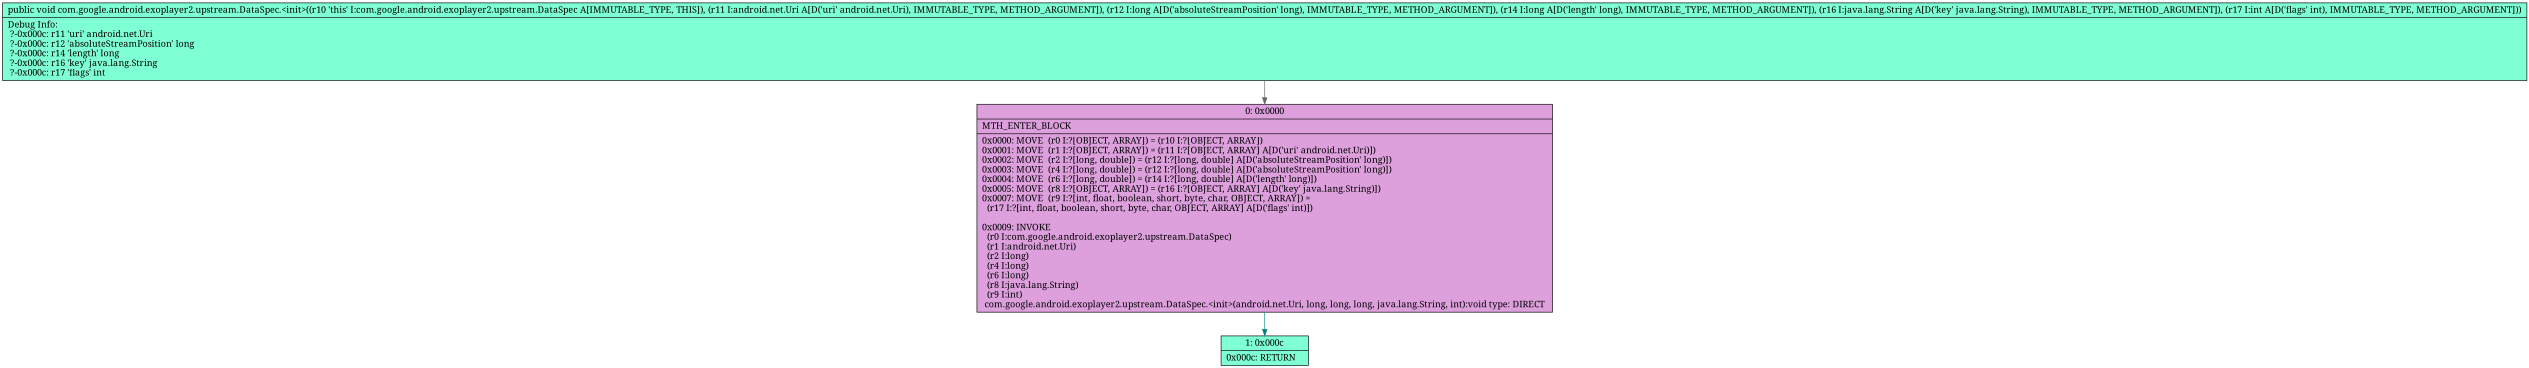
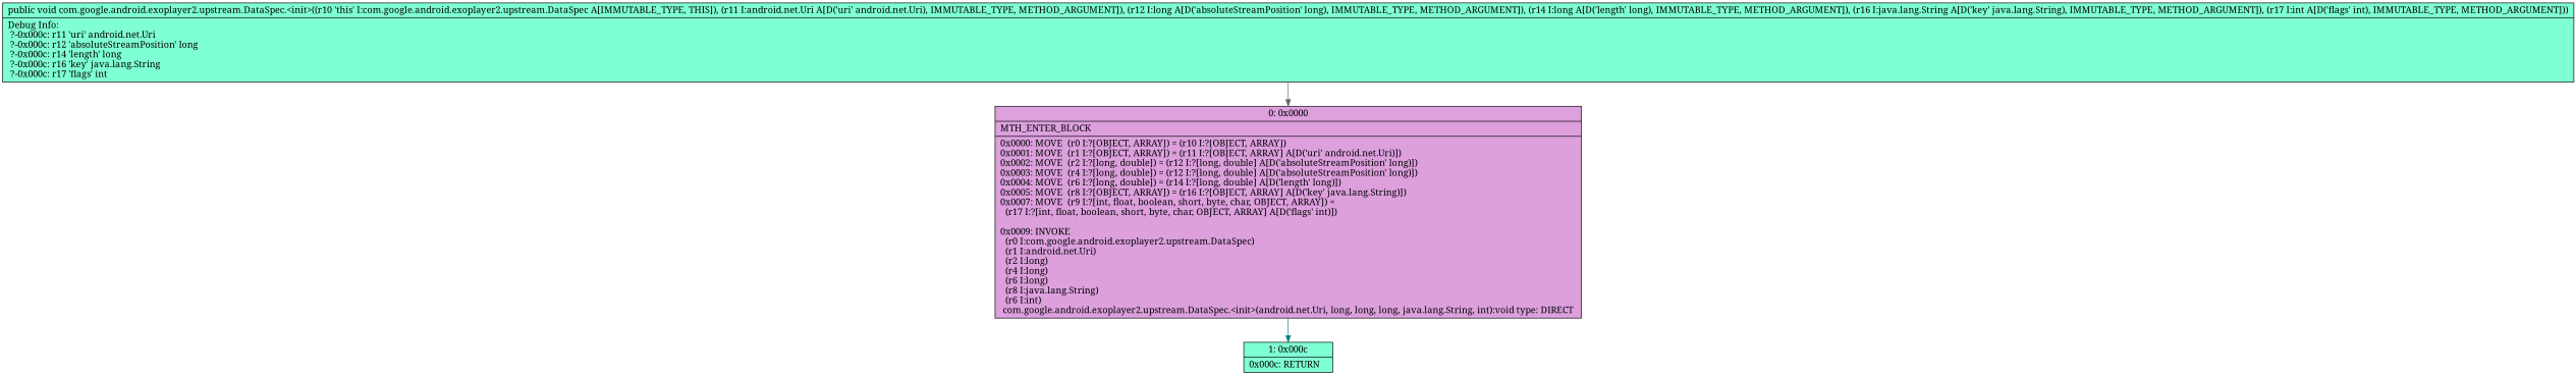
  digraph {
    fontname="Noto Serif"
    node [shape=record style=filled fillcolor=aquamarine fontname="Noto Serif"]
    edge [style=solid fontname="Noto Serif"]
-   n1 [label="{0\:\ 0x0000|MTH_ENTER_BLOCK\l|0x0000: MOVE  (r0 I:?[OBJECT, ARRAY]) = (r10 I:?[OBJECT, ARRAY]) \l0x0001: MOVE  (r1 I:?[OBJECT, ARRAY]) = (r11 I:?[OBJECT, ARRAY] A[D('uri' android.net.Uri)]) \l0x0002: MOVE  (r2 I:?[long, double]) = (r12 I:?[long, double] A[D('absoluteStreamPosition' long)]) \l0x0003: MOVE  (r4 I:?[long, double]) = (r12 I:?[long, double] A[D('absoluteStreamPosition' long)]) \l0x0004: MOVE  (r6 I:?[long, double]) = (r14 I:?[long, double] A[D('length' long)]) \l0x0005: MOVE  (r8 I:?[OBJECT, ARRAY]) = (r16 I:?[OBJECT, ARRAY] A[D('key' java.lang.String)]) \l0x0007: MOVE  (r9 I:?[int, float, boolean, short, byte, char, OBJECT, ARRAY]) = \l  (r17 I:?[int, float, boolean, short, byte, char, OBJECT, ARRAY] A[D('flags' int)])\l \l0x0009: INVOKE  \l  (r0 I:com.google.android.exoplayer2.upstream.DataSpec)\l  (r1 I:android.net.Uri)\l  (r2 I:long)\l  (r4 I:long)\l  (r6 I:long)\l  (r8 I:java.lang.String)\l  (r9 I:int)\l com.google.android.exoplayer2.upstream.DataSpec.\<init\>(android.net.Uri, long, long, long, java.lang.String, int):void type: DIRECT \l}" fillcolor=plum]
+   n1 [label="{0\:\ 0x0000|MTH_ENTER_BLOCK\l|0x0000: MOVE  (r0 I:?[OBJECT, ARRAY]) = (r10 I:?[OBJECT, ARRAY]) \l0x0001: MOVE  (r1 I:?[OBJECT, ARRAY]) = (r11 I:?[OBJECT, ARRAY] A[D('uri' android.net.Uri)]) \l0x0002: MOVE  (r2 I:?[long, double]) = (r12 I:?[long, double] A[D('absoluteStreamPosition' long)]) \l0x0003: MOVE  (r4 I:?[long, double]) = (r12 I:?[long, double] A[D('absoluteStreamPosition' long)]) \l0x0004: MOVE  (r6 I:?[long, double]) = (r14 I:?[long, double] A[D('length' long)]) \l0x0005: MOVE  (r8 I:?[OBJECT, ARRAY]) = (r16 I:?[OBJECT, ARRAY] A[D('key' java.lang.String)]) \l0x0007: MOVE  (r9 I:?[int, float, boolean, short, byte, char, OBJECT, ARRAY]) = \l  (r17 I:?[int, float, boolean, short, byte, char, OBJECT, ARRAY] A[D('flags' int)])\l \l0x0009: INVOKE  \l  (r0 I:com.google.android.exoplayer2.upstream.DataSpec)\l  (r1 I:android.net.Uri)\l  (r2 I:long)\l  (r4 I:long)\l  (r6 I:long)\l  (r8 I:java.lang.String)\l  (r6 I:int)\l com.google.android.exoplayer2.upstream.DataSpec.\<init\>(android.net.Uri, long, long, long, java.lang.String, int):void type: DIRECT \l}" fillcolor=plum]
    n2 [label="{1\:\ 0x000c|0x000c: RETURN   \l}"]
    n3 [label="{public void com.google.android.exoplayer2.upstream.DataSpec.\<init\>((r10 'this' I:com.google.android.exoplayer2.upstream.DataSpec A[IMMUTABLE_TYPE, THIS]), (r11 I:android.net.Uri A[D('uri' android.net.Uri), IMMUTABLE_TYPE, METHOD_ARGUMENT]), (r12 I:long A[D('absoluteStreamPosition' long), IMMUTABLE_TYPE, METHOD_ARGUMENT]), (r14 I:long A[D('length' long), IMMUTABLE_TYPE, METHOD_ARGUMENT]), (r16 I:java.lang.String A[D('key' java.lang.String), IMMUTABLE_TYPE, METHOD_ARGUMENT]), (r17 I:int A[D('flags' int), IMMUTABLE_TYPE, METHOD_ARGUMENT]))  | Debug Info:\l  ?\-0x000c: r11 'uri' android.net.Uri\l  ?\-0x000c: r12 'absoluteStreamPosition' long\l  ?\-0x000c: r14 'length' long\l  ?\-0x000c: r16 'key' java.lang.String\l  ?\-0x000c: r17 'flags' int\l}"]
    n1 -> n2 [color=teal]
    n3 -> n1 [color=gray40]
  }
